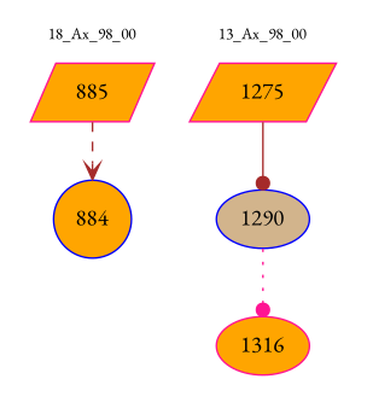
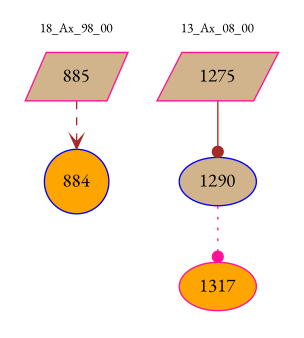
  digraph {
    fontname="EB Garamond"
    node [color=deeppink fillcolor=orange fontname="EB Garamond" shape=parallelogram style=filled]
    edge [arrowhead=dot color=brown fontname="EB Garamond"]
-   n1 [label=885]
+   n1 [fillcolor=tan label=885]
    n2 [color=blue label=884 shape=circle]
-   n3 [label=1275]
+   n3 [fillcolor=tan label=1275]
    n4 [color=blue fillcolor=tan label=1290 shape=ellipse]
-   n5 [label=1316 shape=ellipse]
+   n5 [label=1317 shape=ellipse]
    subgraph cluster_1 {
      color=white
      fontsize=10
      label="18_Ax_98_00"
      n1
      n2
    }
    subgraph cluster_2 {
      color=white
      fontsize=10
-     label="13_Ax_98_00"
+     label="13_Ax_08_00"
      n3
      n4
      n5
    }
    n1 -> n2 [arrowhead=vee style=dashed]
    n3 -> n4 [style=solid]
    n4 -> n5 [color=deeppink style=dotted]
  }
